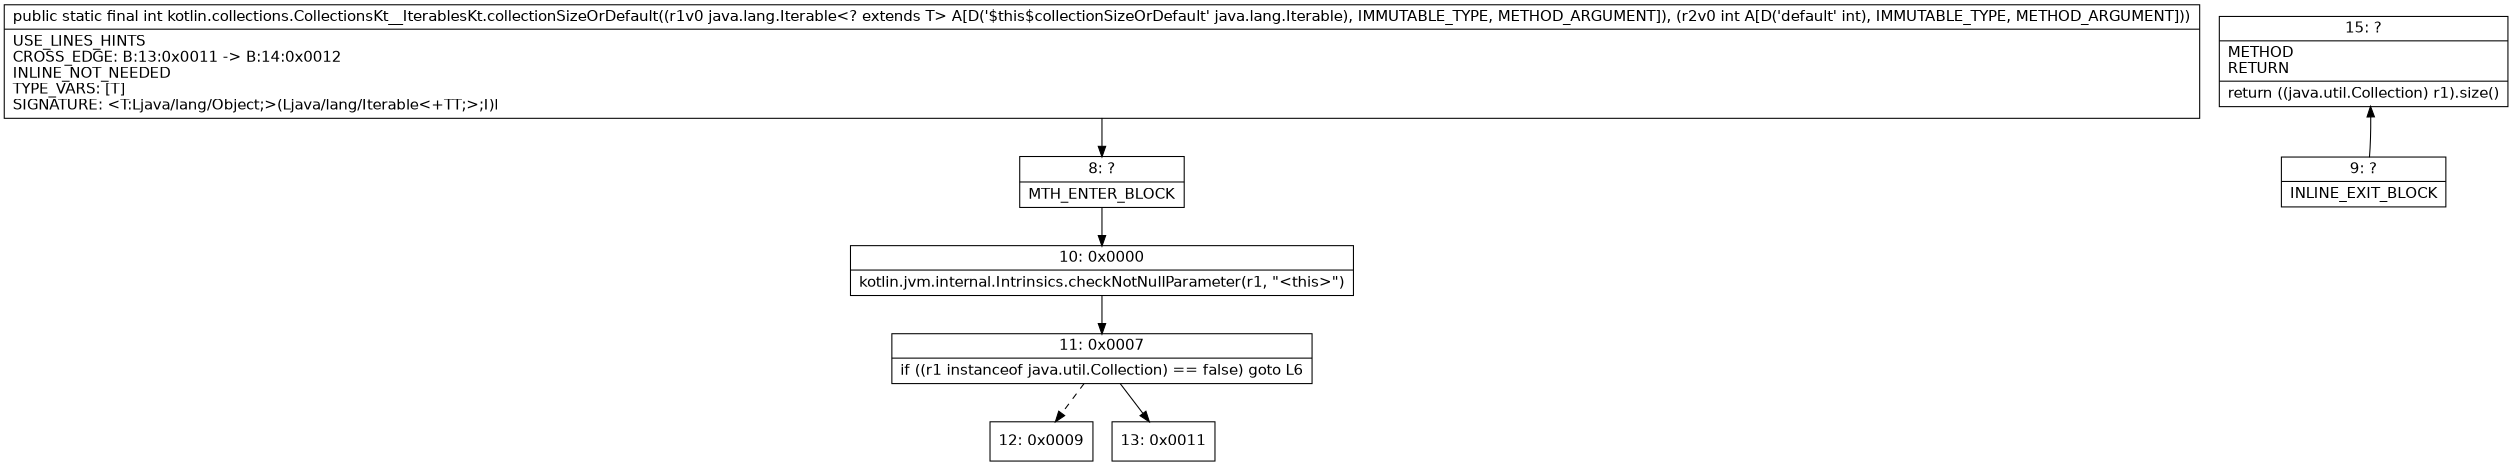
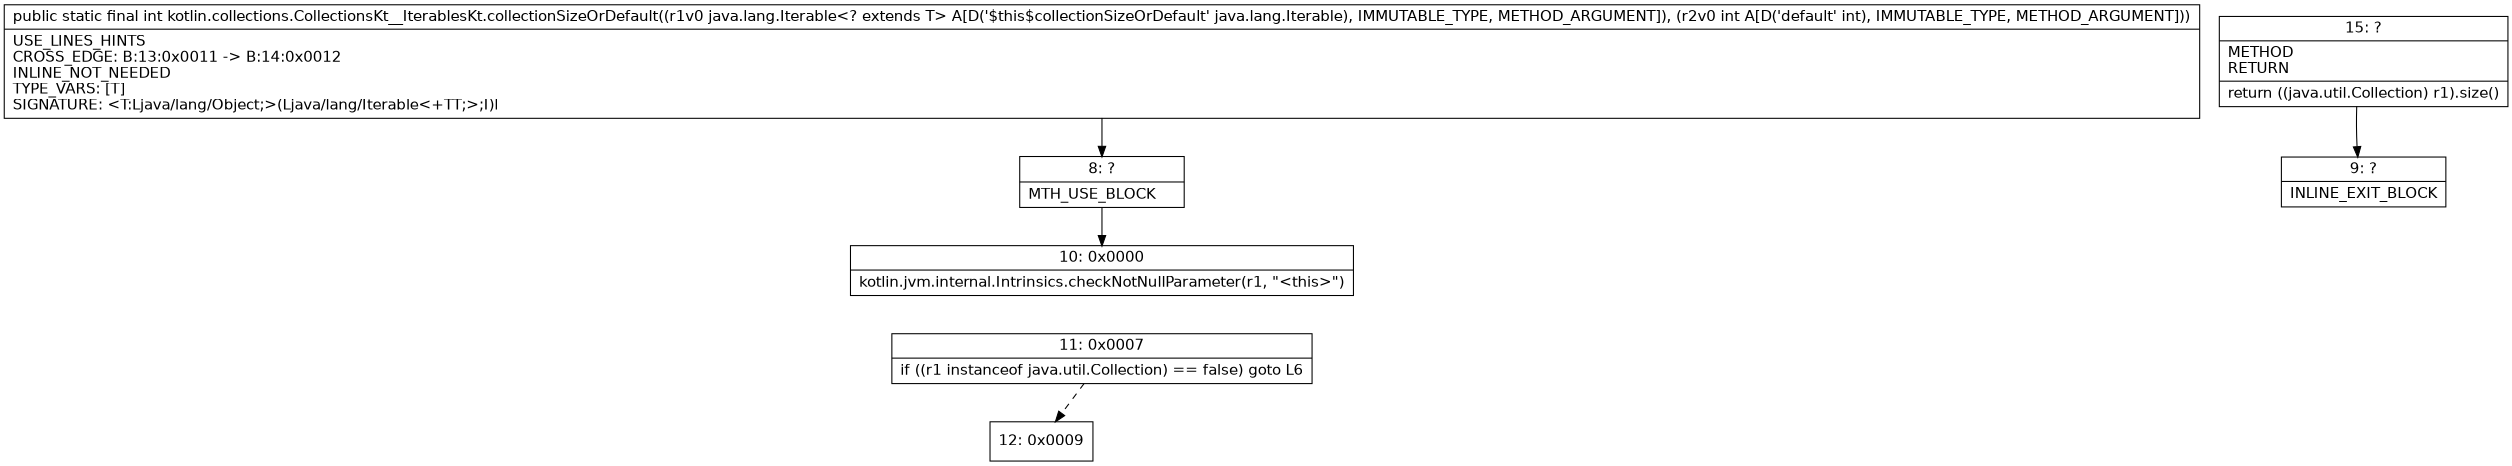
  digraph {
    fontname="DejaVu Sans"
    node [fontname="DejaVu Sans" shape=record]
    edge [fontname="DejaVu Sans"]
-   n1 [label="{8\:\ ?|MTH_ENTER_BLOCK\l}"]
+   n1 [label="{8\:\ ?|MTH_USE_BLOCK\l}"]
    n2 [label="{10\:\ 0x0000|kotlin.jvm.internal.Intrinsics.checkNotNullParameter(r1, \"\<this\>\")\l}"]
    n3 [label="{11\:\ 0x0007|if ((r1 instanceof java.util.Collection) == false) goto L6\l}"]
    n4 [label="{12\:\ 0x0009}"]
-   n5 [label="{13\:\ 0x0011}"]
    n6 [label="{15\:\ ?|METHOD\lRETURN\l|return ((java.util.Collection) r1).size()\l}"]
    n7 [label="{9\:\ ?|INLINE_EXIT_BLOCK\l}"]
    n8 [label="{public static final int kotlin.collections.CollectionsKt__IterablesKt.collectionSizeOrDefault((r1v0 java.lang.Iterable\<? extends T\> A[D('$this$collectionSizeOrDefault' java.lang.Iterable), IMMUTABLE_TYPE, METHOD_ARGUMENT]), (r2v0 int A[D('default' int), IMMUTABLE_TYPE, METHOD_ARGUMENT]))  | USE_LINES_HINTS\lCROSS_EDGE: B:13:0x0011 \-\> B:14:0x0012\lINLINE_NOT_NEEDED\lTYPE_VARS: [T]\lSIGNATURE: \<T:Ljava\/lang\/Object;\>(Ljava\/lang\/Iterable\<+TT;\>;I)I\l}"]
    n1 -> n2
-   n2 -> n3
    n3 -> n4 [style=dashed]
-   n3 -> n5
-   n7 -> n6
+   n6 -> n7
    n8 -> n1
  }
